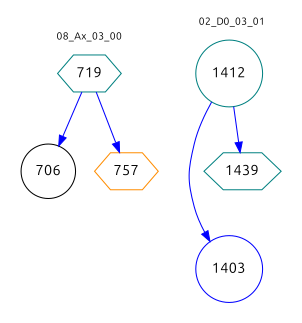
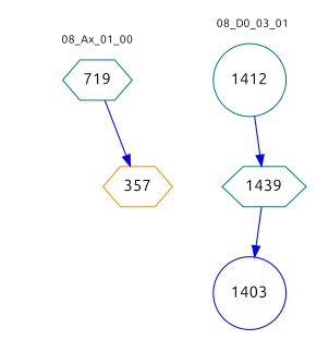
  digraph {
    fontname=Ubuntu
    node [color=teal fontname=Ubuntu shape=hexagon]
    edge [color=blue fontname=Ubuntu]
    n1 [label=719]
-   n2 [color=black label=706 shape=circle]
-   n3 [color=darkorange label=757]
+   n3 [color=darkorange label=357]
    n4 [label=1412 shape=circle]
    n5 [color=blue label=1403 shape=circle]
    n6 [label=1439]
    subgraph cluster_1 {
      color=white
      fontsize=10
-     label="08_Ax_03_00"
+     label="08_Ax_01_00"
      n1
-     n2
      n3
    }
    subgraph cluster_2 {
      color=white
      fontsize=10
-     label="02_D0_03_01"
+     label="08_D0_03_01"
      n4
      n5
      n6
    }
-   n1 -> n2
    n1 -> n3
-   n4 -> n5
+   n6 -> n5
    n4 -> n6
  }
